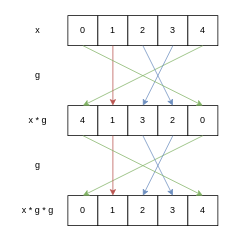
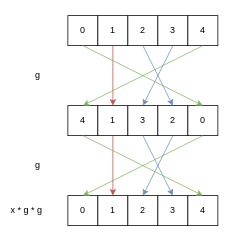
  <mxCell id="0" />
  <mxCell id="1" parent="0" />
  <mxCell id="2" value="0" style="rounded=0;whiteSpace=wrap;html=1;" parent="1" vertex="1"><mxGeometry x="90" y="20" width="40" height="40" as="geometry" /></mxCell>
  <mxCell id="3" value="1" style="rounded=0;whiteSpace=wrap;html=1;" parent="1" vertex="1"><mxGeometry x="130" y="20" width="40" height="40" as="geometry" /></mxCell>
  <mxCell id="4" value="2" style="rounded=0;whiteSpace=wrap;html=1;" parent="1" vertex="1"><mxGeometry x="170" y="20" width="40" height="40" as="geometry" /></mxCell>
  <mxCell id="5" value="3" style="rounded=0;whiteSpace=wrap;html=1;" parent="1" vertex="1"><mxGeometry x="210" y="20" width="40" height="40" as="geometry" /></mxCell>
  <mxCell id="6" value="4" style="rounded=0;whiteSpace=wrap;html=1;" parent="1" vertex="1"><mxGeometry x="250" y="20" width="40" height="40" as="geometry" /></mxCell>
  <mxCell id="7" value="4" style="rounded=0;whiteSpace=wrap;html=1;" parent="1" vertex="1"><mxGeometry x="90" y="140" width="40" height="40" as="geometry" /></mxCell>
  <mxCell id="8" value="1" style="rounded=0;whiteSpace=wrap;html=1;" parent="1" vertex="1"><mxGeometry x="130" y="140" width="40" height="40" as="geometry" /></mxCell>
  <mxCell id="9" value="3" style="rounded=0;whiteSpace=wrap;html=1;" parent="1" vertex="1"><mxGeometry x="170" y="140" width="40" height="40" as="geometry" /></mxCell>
  <mxCell id="10" value="2" style="rounded=0;whiteSpace=wrap;html=1;" parent="1" vertex="1"><mxGeometry x="210" y="140" width="40" height="40" as="geometry" /></mxCell>
  <mxCell id="11" value="0" style="rounded=0;whiteSpace=wrap;html=1;" parent="1" vertex="1"><mxGeometry x="250" y="140" width="40" height="40" as="geometry" /></mxCell>
  <mxCell id="12" value="" style="endArrow=classic;html=1;rounded=0;entryX=0.5;entryY=0;entryDx=0;entryDy=0;exitX=0.5;exitY=1;exitDx=0;exitDy=0;fillColor=#d5e8d4;strokeColor=#82b366;" parent="1" source="6" target="7" edge="1"><mxGeometry width="50" height="50" relative="1" as="geometry"><mxPoint x="230" y="110" as="sourcePoint" /><mxPoint x="280" y="60" as="targetPoint" /></mxGeometry></mxCell>
  <mxCell id="13" value="" style="endArrow=classic;html=1;rounded=0;entryX=0.5;entryY=0;entryDx=0;entryDy=0;exitX=0.5;exitY=1;exitDx=0;exitDy=0;fillColor=#f8cecc;strokeColor=#b85450;" parent="1" source="3" target="8" edge="1"><mxGeometry width="50" height="50" relative="1" as="geometry"><mxPoint x="280" y="70" as="sourcePoint" /><mxPoint x="120" y="110" as="targetPoint" /></mxGeometry></mxCell>
  <mxCell id="14" value="" style="endArrow=classic;html=1;rounded=0;entryX=0.5;entryY=0;entryDx=0;entryDy=0;exitX=0.5;exitY=1;exitDx=0;exitDy=0;fillColor=#dae8fc;strokeColor=#6c8ebf;" parent="1" source="5" target="9" edge="1"><mxGeometry width="50" height="50" relative="1" as="geometry"><mxPoint x="160" y="70" as="sourcePoint" /><mxPoint x="160" y="110" as="targetPoint" /></mxGeometry></mxCell>
  <mxCell id="15" value="" style="endArrow=classic;html=1;rounded=0;entryX=0.5;entryY=0;entryDx=0;entryDy=0;exitX=0.5;exitY=1;exitDx=0;exitDy=0;fillColor=#dae8fc;strokeColor=#6c8ebf;" parent="1" source="4" target="10" edge="1"><mxGeometry width="50" height="50" relative="1" as="geometry"><mxPoint x="240" y="70" as="sourcePoint" /><mxPoint x="200" y="110" as="targetPoint" /></mxGeometry></mxCell>
  <mxCell id="16" value="" style="endArrow=classic;html=1;rounded=0;entryX=0.5;entryY=0;entryDx=0;entryDy=0;exitX=0.5;exitY=1;exitDx=0;exitDy=0;fillColor=#d5e8d4;strokeColor=#82b366;" parent="1" source="2" target="11" edge="1"><mxGeometry width="50" height="50" relative="1" as="geometry"><mxPoint x="200" y="70" as="sourcePoint" /><mxPoint x="240" y="110" as="targetPoint" /></mxGeometry></mxCell>
  <mxCell id="17" value="g" style="text;html=1;strokeColor=none;fillColor=none;align=center;verticalAlign=middle;whiteSpace=wrap;rounded=0;" parent="1" vertex="1"><mxGeometry x="40" y="90" width="20" height="20" as="geometry" /></mxCell>
- <mxCell id="18" value="x" style="text;html=1;strokeColor=none;fillColor=none;align=center;verticalAlign=middle;whiteSpace=wrap;rounded=0;" parent="1" vertex="1"><mxGeometry x="40" y="30" width="20" height="20" as="geometry" /></mxCell>
- <mxCell id="19" value="x * g" style="text;html=1;strokeColor=none;fillColor=none;align=center;verticalAlign=middle;whiteSpace=wrap;rounded=0;" parent="1" vertex="1"><mxGeometry x="30" y="150" width="40" height="20" as="geometry" /></mxCell>
  <mxCell id="20" value="0" style="rounded=0;whiteSpace=wrap;html=1;" parent="1" vertex="1"><mxGeometry x="90" y="260" width="40" height="40" as="geometry" /></mxCell>
  <mxCell id="21" value="1" style="rounded=0;whiteSpace=wrap;html=1;" parent="1" vertex="1"><mxGeometry x="130" y="260" width="40" height="40" as="geometry" /></mxCell>
  <mxCell id="22" value="2" style="rounded=0;whiteSpace=wrap;html=1;" parent="1" vertex="1"><mxGeometry x="170" y="260" width="40" height="40" as="geometry" /></mxCell>
  <mxCell id="23" value="3" style="rounded=0;whiteSpace=wrap;html=1;" parent="1" vertex="1"><mxGeometry x="210" y="260" width="40" height="40" as="geometry" /></mxCell>
  <mxCell id="24" value="4" style="rounded=0;whiteSpace=wrap;html=1;" parent="1" vertex="1"><mxGeometry x="250" y="260" width="40" height="40" as="geometry" /></mxCell>
  <mxCell id="25" value="" style="endArrow=classic;html=1;rounded=0;entryX=0.5;entryY=0;entryDx=0;entryDy=0;fillColor=#d5e8d4;strokeColor=#82b366;exitX=0.5;exitY=1;exitDx=0;exitDy=0;" parent="1" source="11" target="20" edge="1"><mxGeometry width="50" height="50" relative="1" as="geometry"><mxPoint x="270" y="200" as="sourcePoint" /><mxPoint x="280" y="180" as="targetPoint" /></mxGeometry></mxCell>
  <mxCell id="26" value="" style="endArrow=classic;html=1;rounded=0;entryX=0.5;entryY=0;entryDx=0;entryDy=0;fillColor=#f8cecc;strokeColor=#b85450;exitX=0.5;exitY=1;exitDx=0;exitDy=0;" parent="1" source="8" target="21" edge="1"><mxGeometry width="50" height="50" relative="1" as="geometry"><mxPoint x="120" y="220" as="sourcePoint" /><mxPoint x="120" y="230" as="targetPoint" /></mxGeometry></mxCell>
  <mxCell id="27" value="" style="endArrow=classic;html=1;rounded=0;entryX=0.5;entryY=0;entryDx=0;entryDy=0;fillColor=#dae8fc;strokeColor=#6c8ebf;exitX=0.5;exitY=1;exitDx=0;exitDy=0;" parent="1" source="10" target="22" edge="1"><mxGeometry width="50" height="50" relative="1" as="geometry"><mxPoint x="260" y="220" as="sourcePoint" /><mxPoint x="160" y="230" as="targetPoint" /></mxGeometry></mxCell>
  <mxCell id="28" value="" style="endArrow=classic;html=1;rounded=0;entryX=0.5;entryY=0;entryDx=0;entryDy=0;fillColor=#dae8fc;strokeColor=#6c8ebf;exitX=0.5;exitY=1;exitDx=0;exitDy=0;" parent="1" source="9" target="23" edge="1"><mxGeometry width="50" height="50" relative="1" as="geometry"><mxPoint x="180" y="190" as="sourcePoint" /><mxPoint x="200" y="230" as="targetPoint" /></mxGeometry></mxCell>
  <mxCell id="29" value="" style="endArrow=classic;html=1;rounded=0;entryX=0.5;entryY=0;entryDx=0;entryDy=0;fillColor=#d5e8d4;strokeColor=#82b366;exitX=0.5;exitY=1;exitDx=0;exitDy=0;" parent="1" source="7" target="24" edge="1"><mxGeometry width="50" height="50" relative="1" as="geometry"><mxPoint x="110" y="200" as="sourcePoint" /><mxPoint x="240" y="230" as="targetPoint" /></mxGeometry></mxCell>
  <mxCell id="30" value="g" style="text;html=1;strokeColor=none;fillColor=none;align=center;verticalAlign=middle;whiteSpace=wrap;rounded=0;" parent="1" vertex="1"><mxGeometry x="40" y="210" width="20" height="20" as="geometry" /></mxCell>
- <mxCell id="31" value="x * g * g" style="text;html=1;strokeColor=none;fillColor=none;align=center;verticalAlign=middle;whiteSpace=wrap;rounded=0;" parent="1" vertex="1"><mxGeometry x="20" y="270" width="60" height="20" as="geometry" /></mxCell>
+ <mxCell id="31" value="x * g * g" style="text;html=1;strokeColor=none;fillColor=none;align=center;verticalAlign=middle;whiteSpace=wrap;rounded=0;" parent="1" vertex="1"><mxGeometry x="5" y="270" width="60" height="20" as="geometry" /></mxCell>
